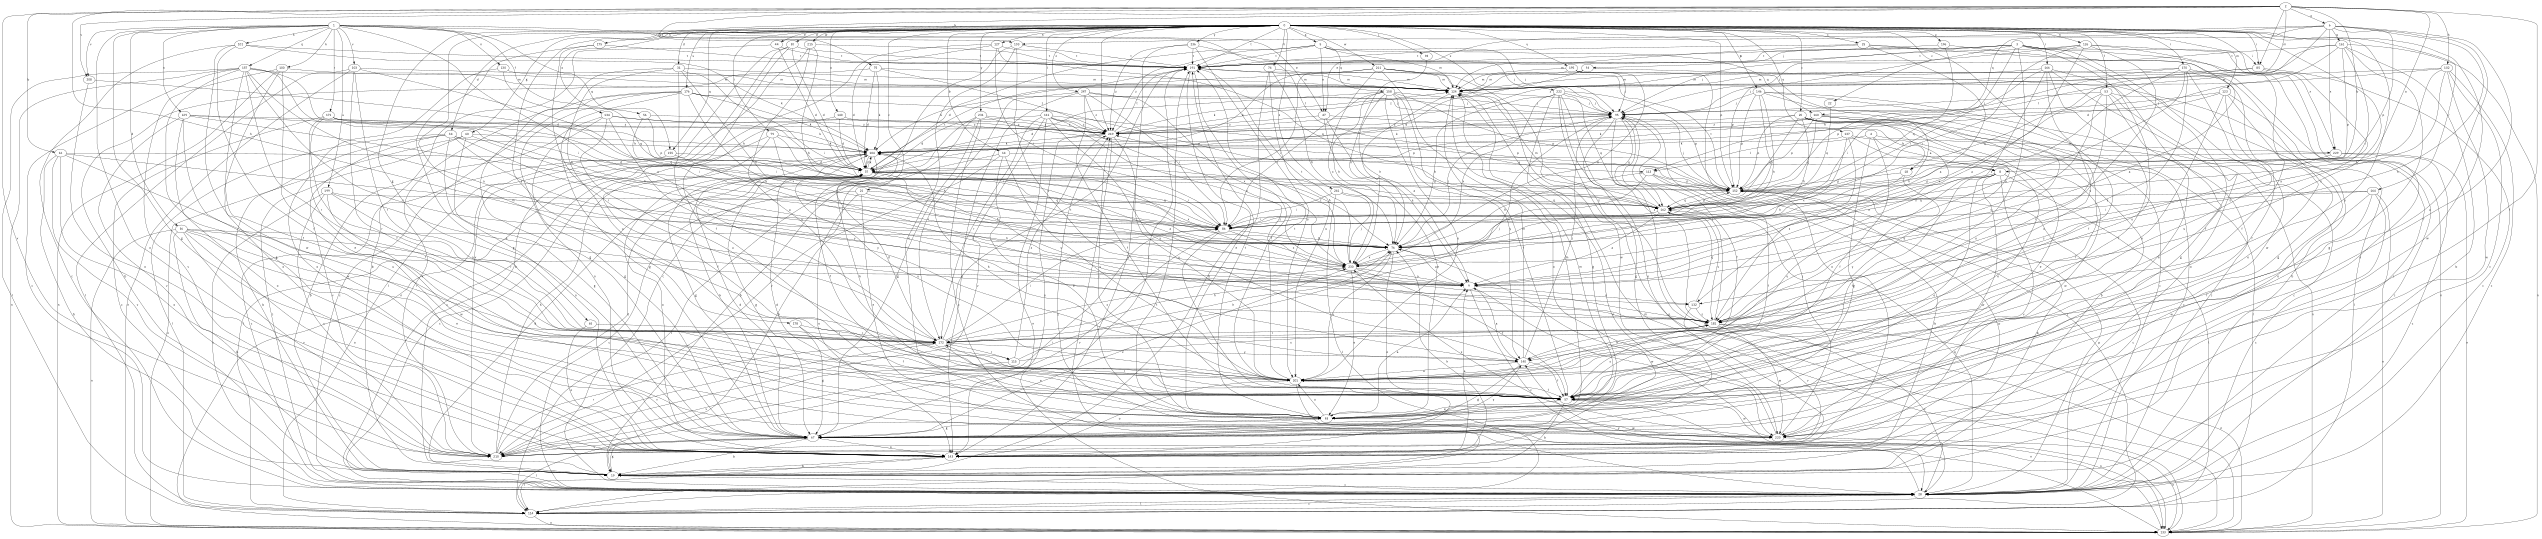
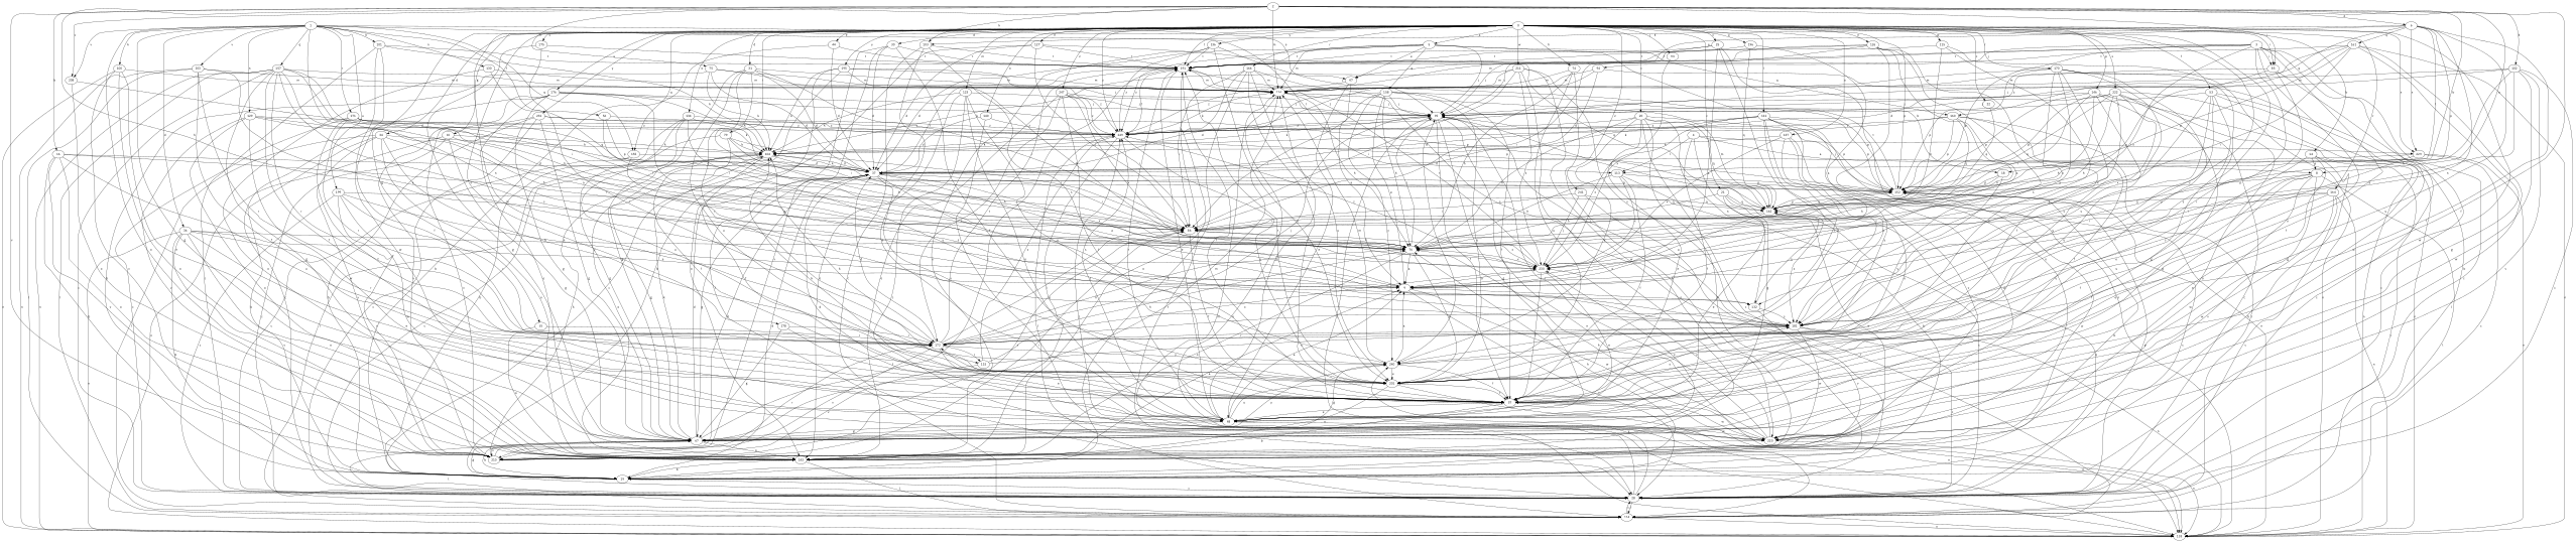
  strict digraph {
    fontname="IBM Plex Sans"
    node [fontname="IBM Plex Sans"]
    edge [fontname="IBM Plex Sans"]
    0
    5
    14
    20
    21
    22
    25
    30
    31
    34
    44
    53
    60
    65
    74
    79
    85
    93
    111
    115
    123
    126
    127
    134
    137
    140
    146
    152
    155
    164
    166
    170
    175
    176
    178
    181
    191
    195
    196
    211
    215
    220
    222
    229
    231
    236
    240
    241
    247
    249
    47
    18
    124
    95
    37
    158
    160
    8
    201
    48
    114
    19
    132
    76
    28
    162
    143
    57
    9
    133
    210
    67
    86
    172
    104
    230
    1
    36
    56
    100
    101
    113
    129
    130
    157
    171
    199
    203
    208
    2
    6
    16
    75
    102
    103
    161
    3
    94
    4
    0 -> 5 [label=a]
    0 -> 14 [label=b]
    0 -> 20 [label=c]
    0 -> 21 [label=c]
    0 -> 22 [label=c]
    0 -> 25 [label=c]
    0 -> 30 [label=d]
    0 -> 31 [label=d]
    0 -> 34 [label=d]
    0 -> 44 [label=e]
    0 -> 53 [label=f]
    0 -> 60 [label=g]
    0 -> 65 [label=g]
    0 -> 74 [label=h]
    0 -> 79 [label=i]
    0 -> 85 [label=i]
    0 -> 93 [label=j]
    0 -> 111 [label=l]
    0 -> 115 [label=m]
    0 -> 123 [label=m]
    0 -> 126 [label=n]
    0 -> 127 [label=n]
    0 -> 134 [label=o]
    0 -> 137 [label=o]
    0 -> 140 [label=o]
    0 -> 146 [label=p]
    0 -> 152 [label=p]
    0 -> 155 [label=q]
    0 -> 164 [label=r]
    0 -> 166 [label=r]
    0 -> 170 [label=r]
    0 -> 175 [label=s]
    0 -> 176 [label=s]
    0 -> 178 [label=s]
    0 -> 181 [label=s]
    0 -> 191 [label=t]
    0 -> 195 [label=u]
    0 -> 196 [label=u]
    0 -> 211 [label=w]
    0 -> 215 [label=w]
    0 -> 220 [label=w]
    0 -> 222 [label=x]
    0 -> 229 [label=x]
    0 -> 231 [label=y]
    0 -> 236 [label=y]
    0 -> 240 [label=y]
    0 -> 241 [label=z]
    0 -> 247 [label=z]
    0 -> 249 [label=z]
    5 -> 191 [label=t]
    5 -> 249 [label=z]
    5 -> 47 [label=e]
-   47 -> 18 [label=b]
+   5 -> 18 [label=b]
    5 -> 124 [label=m]
    5 -> 95 [label=j]
    5 -> 37 [label=d]
    5 -> 158 [label=q]
    5 -> 160 [label=q]
    14 -> 8 [label=a]
    14 -> 201 [label=u]
    14 -> 48 [label=e]
    14 -> 114 [label=l]
    14 -> 19 [label=b]
    20 -> 152 [label=p]
    20 -> 240 [label=y]
    20 -> 249 [label=z]
    20 -> 48 [label=e]
    20 -> 19 [label=b]
    20 -> 132 [label=n]
    20 -> 76 [label=h]
    20 -> 28 [label=c]
    20 -> 162 [label=q]
    21 -> 48 [label=e]
    21 -> 76 [label=h]
    21 -> 28 [label=c]
    21 -> 162 [label=q]
    21 -> 143 [label=o]
    22 -> 162 [label=q]
    25 -> 191 [label=t]
    25 -> 124 [label=m]
    25 -> 57 [label=f]
    25 -> 9 [label=a]
    25 -> 133 [label=n]
    30 -> 191 [label=t]
    30 -> 37 [label=d]
    30 -> 114 [label=l]
    30 -> 57 [label=f]
    30 -> 210 [label=v]
    31 -> 124 [label=m]
+   31 -> 37 [label=d]
    31 -> 201 [label=u]
    31 -> 76 [label=h]
    31 -> 67 [label=g]
    31 -> 86 [label=i]
    31 -> 172 [label=r]
    34 -> 240 [label=y]
    34 -> 114 [label=l]
    34 -> 19 [label=b]
    34 -> 143 [label=o]
    34 -> 210 [label=v]
    34 -> 104 [label=k]
    34 -> 230 [label=x]
    44 -> 191 [label=t]
    44 -> 37 [label=d]
    44 -> 19 [label=b]
    53 -> 181 [label=s]
    53 -> 95 [label=j]
    53 -> 48 [label=e]
    53 -> 114 [label=l]
    53 -> 28 [label=c]
    53 -> 172 [label=r]
    53 -> 230 [label=x]
    60 -> 28 [label=c]
    60 -> 9 [label=a]
    60 -> 133 [label=n]
    60 -> 67 [label=g]
    60 -> 104 [label=k]
    65 -> 143 [label=o]
    65 -> 172 [label=r]
    74 -> 124 [label=m]
    74 -> 201 [label=u]
    74 -> 19 [label=b]
    74 -> 76 [label=h]
    79 -> 114 [label=l]
    79 -> 76 [label=h]
    79 -> 57 [label=f]
    79 -> 86 [label=i]
    79 -> 104 [label=k]
    85 -> 181 [label=s]
    85 -> 124 [label=m]
    85 -> 28 [label=c]
    85 -> 162 [label=q]
    93 -> 230 [label=x]
    111 -> 152 [label=p]
    111 -> 181 [label=s]
    111 -> 240 [label=y]
    111 -> 249 [label=z]
    111 -> 37 [label=d]
    111 -> 133 [label=n]
    111 -> 210 [label=v]
    111 -> 172 [label=r]
    111 -> 230 [label=x]
    115 -> 181 [label=s]
    115 -> 249 [label=z]
    115 -> 76 [label=h]
    115 -> 210 [label=v]
    123 -> 95 [label=j]
    123 -> 201 [label=u]
    123 -> 48 [label=e]
    123 -> 28 [label=c]
    123 -> 143 [label=o]
    123 -> 104 [label=k]
    126 -> 181 [label=s]
    126 -> 191 [label=t]
    126 -> 95 [label=j]
    126 -> 143 [label=o]
    126 -> 57 [label=f]
    126 -> 9 [label=a]
    126 -> 86 [label=i]
    127 -> 191 [label=t]
    127 -> 37 [label=d]
    127 -> 19 [label=b]
    127 -> 162 [label=q]
    127 -> 86 [label=i]
    134 -> 240 [label=y]
    134 -> 249 [label=z]
    134 -> 201 [label=u]
    134 -> 19 [label=b]
    134 -> 67 [label=g]
    134 -> 86 [label=i]
    137 -> 181 [label=s]
    137 -> 220 [label=w]
    137 -> 48 [label=e]
    137 -> 104 [label=k]
    137 -> 230 [label=x]
    140 -> 249 [label=z]
    140 -> 37 [label=d]
    140 -> 28 [label=c]
    146 -> 152 [label=p]
    146 -> 95 [label=j]
    146 -> 201 [label=u]
    146 -> 76 [label=h]
    146 -> 28 [label=c]
    146 -> 133 [label=n]
    146 -> 86 [label=i]
    152 -> 191 [label=t]
    152 -> 95 [label=j]
    152 -> 19 [label=b]
    152 -> 28 [label=c]
    152 -> 162 [label=q]
    155 -> 181 [label=s]
    155 -> 37 [label=d]
    155 -> 28 [label=c]
    164 -> 220 [label=w]
    164 -> 28 [label=c]
    164 -> 162 [label=q]
    164 -> 57 [label=f]
    164 -> 133 [label=n]
    164 -> 86 [label=i]
    166 -> 181 [label=s]
    166 -> 124 [label=m]
    166 -> 201 [label=u]
    166 -> 19 [label=b]
    166 -> 143 [label=o]
    166 -> 57 [label=f]
    166 -> 86 [label=i]
    170 -> 152 [label=p]
    170 -> 181 [label=s]
    170 -> 124 [label=m]
    170 -> 201 [label=u]
    170 -> 57 [label=f]
    170 -> 9 [label=a]
    170 -> 67 [label=g]
    170 -> 230 [label=x]
    175 -> 191 [label=t]
    175 -> 67 [label=g]
    175 -> 172 [label=r]
    176 -> 152 [label=p]
    176 -> 95 [label=j]
    176 -> 28 [label=c]
    176 -> 143 [label=o]
    176 -> 210 [label=v]
    176 -> 67 [label=g]
    176 -> 104 [label=k]
    176 -> 230 [label=x]
    178 -> 57 [label=f]
    178 -> 67 [label=g]
    178 -> 172 [label=r]
    181 -> 220 [label=w]
    181 -> 95 [label=j]
    181 -> 28 [label=c]
    181 -> 133 [label=n]
    181 -> 172 [label=r]
    191 -> 124 [label=m]
    191 -> 48 [label=e]
    191 -> 57 [label=f]
    195 -> 124 [label=m]
    195 -> 95 [label=j]
    195 -> 76 [label=h]
    195 -> 28 [label=c]
    195 -> 143 [label=o]
    195 -> 104 [label=k]
    196 -> 191 [label=t]
    196 -> 162 [label=q]
    196 -> 9 [label=a]
    211 -> 181 [label=s]
    211 -> 220 [label=w]
    211 -> 124 [label=m]
    211 -> 143 [label=o]
    211 -> 86 [label=i]
    211 -> 104 [label=k]
    211 -> 230 [label=x]
    215 -> 191 [label=t]
    215 -> 201 [label=u]
    215 -> 76 [label=h]
    215 -> 133 [label=n]
    220 -> 95 [label=j]
    220 -> 37 [label=d]
    220 -> 76 [label=h]
    220 -> 133 [label=n]
    220 -> 230 [label=x]
    222 -> 152 [label=p]
    222 -> 181 [label=s]
    222 -> 95 [label=j]
    222 -> 76 [label=h]
    222 -> 162 [label=q]
    222 -> 143 [label=o]
    222 -> 133 [label=n]
    222 -> 67 [label=g]
    222 -> 230 [label=x]
    229 -> 181 [label=s]
    229 -> 37 [label=d]
    229 -> 28 [label=c]
    229 -> 133 [label=n]
    231 -> 152 [label=p]
    231 -> 249 [label=z]
    231 -> 19 [label=b]
    231 -> 28 [label=c]
    231 -> 210 [label=v]
    231 -> 67 [label=g]
    236 -> 191 [label=t]
    236 -> 249 [label=z]
    236 -> 95 [label=j]
    236 -> 201 [label=u]
    236 -> 143 [label=o]
    240 -> 124 [label=m]
    240 -> 95 [label=j]
    240 -> 201 [label=u]
    240 -> 57 [label=f]
    240 -> 9 [label=a]
    240 -> 67 [label=g]
    241 -> 114 [label=l]
    241 -> 162 [label=q]
    241 -> 86 [label=i]
    241 -> 230 [label=j]
    247 -> 249 [label=z]
    247 -> 95 [label=j]
    247 -> 143 [label=o]
    247 -> 57 [label=f]
    247 -> 86 [label=i]
    247 -> 172 [label=r]
    247 -> 230 [label=x]
    249 -> 191 [label=t]
    249 -> 124 [label=k]
    249 -> 201 [label=u]
    249 -> 114 [label=l]
    249 -> 143 [label=o]
    249 -> 104 [label=k]
    47 -> 249 [label=z]
    47 -> 48 [label=e]
    47 -> 9 [label=a]
    18 -> 152 [label=p]
    18 -> 240 [label=y]
    18 -> 76 [label=h]
    124 -> 95 [label=j]
    124 -> 76 [label=h]
    124 -> 133 [label=n]
    95 -> 249 [label=z]
    95 -> 162 [label=q]
    95 -> 57 [label=f]
    95 -> 133 [label=n]
    95 -> 67 [label=g]
    95 -> 104 [label=k]
    37 -> 152 [label=p]
    37 -> 181 [label=s]
    37 -> 191 [label=t]
    37 -> 201 [label=u]
    37 -> 9 [label=a]
    37 -> 67 [label=g]
    37 -> 86 [label=i]
    37 -> 104 [label=k]
    37 -> 230 [label=x]
    158 -> 152 [label=p]
    158 -> 240 [label=y]
    158 -> 95 [label=j]
    158 -> 37 [label=d]
    158 -> 201 [label=u]
    158 -> 76 [label=h]
    158 -> 57 [label=f]
    158 -> 9 [label=a]
    158 -> 86 [label=i]
    160 -> 152 [label=p]
    160 -> 249 [label=z]
    160 -> 114 [label=l]
    160 -> 76 [label=h]
    160 -> 162 [label=q]
    160 -> 57 [label=f]
    160 -> 104 [label=k]
    8 -> 152 [label=p]
    8 -> 220 [label=w]
    8 -> 201 [label=u]
    8 -> 48 [label=e]
    8 -> 114 [label=l]
    8 -> 57 [label=f]
    8 -> 210 [label=v]
    201 -> 191 [label=t]
    201 -> 143 [label=o]
    201 -> 57 [label=f]
    201 -> 133 [label=n]
    201 -> 104 [label=k]
    48 -> 191 [label=t]
    48 -> 220 [label=w]
    48 -> 249 [label=z]
    48 -> 124 [label=m]
    48 -> 201 [label=u]
    48 -> 9 [label=a]
    48 -> 67 [label=g]
    114 -> 95 [label=j]
    114 -> 28 [label=c]
    114 -> 133 [label=n]
    19 -> 37 [label=d]
    19 -> 76 [label=h]
    19 -> 28 [label=c]
    19 -> 67 [label=g]
    132 -> 181 [label=s]
    132 -> 162 [label=q]
    132 -> 210 [label=v]
    76 -> 95 [label=j]
    76 -> 201 [label=u]
    76 -> 143 [label=o]
    76 -> 9 [label=a]
    76 -> 230 [label=x]
    28 -> 152 [label=p]
    28 -> 240 [label=y]
    28 -> 249 [label=z]
    28 -> 114 [label=l]
    28 -> 162 [label=q]
    162 -> 152 [label=p]
    162 -> 181 [label=s]
    162 -> 124 [label=m]
    162 -> 9 [label=a]
    162 -> 86 [label=i]
    143 -> 152 [label=p]
    143 -> 114 [label=l]
    143 -> 19 [label=b]
    143 -> 9 [label=a]
    57 -> 181 [label=s]
    57 -> 220 [label=w]
    57 -> 48 [label=e]
    57 -> 19 [label=b]
    57 -> 133 [label=n]
    57 -> 172 [label=r]
    57 -> 104 [label=k]
    9 -> 220 [label=w]
    9 -> 132 [label=n]
    9 -> 28 [label=c]
    133 -> 191 [label=t]
    133 -> 124 [label=m]
    210 -> 37 [label=d]
    210 -> 86 [label=i]
    210 -> 172 [label=r]
    210 -> 104 [label=k]
    67 -> 191 [label=t]
    67 -> 240 [label=y]
    67 -> 124 [label=m]
    67 -> 37 [label=d]
    67 -> 114 [label=l]
    67 -> 19 [label=b]
    67 -> 143 [label=o]
    67 -> 210 [label=v]
    67 -> 104 [label=k]
    67 -> 230 [label=x]
    86 -> 76 [label=h]
    86 -> 57 [label=f]
    86 -> 210 [label=v]
    86 -> 230 [label=x]
    172 -> 115 [label=r]
    172 -> 191 [label=t]
    172 -> 240 [label=y]
    172 -> 95 [label=j]
    172 -> 37 [label=d]
    172 -> 48 [label=e]
    172 -> 76 [label=h]
    172 -> 210 [label=v]
    172 -> 86 [label=i]
    172 -> 230 [label=x]
    104 -> 37 [label=d]
    104 -> 76 [label=h]
    104 -> 28 [label=c]
    104 -> 143 [label=o]
    104 -> 57 [label=f]
    104 -> 67 [label=g]
    230 -> 191 [label=t]
    230 -> 249 [label=z]
    230 -> 48 [label=e]
    230 -> 57 [label=f]
    230 -> 9 [label=a]
    1 -> 155 [label=q]
    1 -> 47 [label=e]
    1 -> 132 [label=n]
    1 -> 143 [label=o]
    1 -> 67 [label=g]
    1 -> 36 [label=d]
    1 -> 56 [label=f]
    1 -> 100 [label=k]
    1 -> 101 [label=k]
    1 -> 113 [label=l]
    1 -> 129 [label=n]
    1 -> 130 [label=n]
    1 -> 157 [label=q]
    1 -> 171 [label=r]
    1 -> 199 [label=u]
    1 -> 203 [label=v]
    1 -> 208 [label=v]
    36 -> 48 [label=e]
    36 -> 19 [label=b]
    36 -> 76 [label=h]
    36 -> 143 [label=o]
    36 -> 9 [label=a]
    36 -> 133 [label=n]
    36 -> 210 [label=v]
    36 -> 172 [label=r]
    56 -> 152 [label=p]
    56 -> 249 [label=z]
    56 -> 86 [label=i]
    100 -> 124 [label=m]
    100 -> 48 [label=e]
    100 -> 143 [label=o]
    100 -> 133 [label=n]
    100 -> 210 [label=v]
    101 -> 191 [label=t]
    101 -> 220 [label=w]
    101 -> 28 [label=c]
    101 -> 57 [label=f]
    101 -> 104 [label=k]
    113 -> 152 [label=p]
    113 -> 19 [label=b]
    113 -> 76 [label=h]
    113 -> 57 [label=f]
    113 -> 230 [label=x]
    129 -> 220 [label=w]
    129 -> 249 [label=z]
    129 -> 76 [label=h]
    129 -> 143 [label=o]
    129 -> 210 [label=v]
    129 -> 104 [label=k]
    130 -> 124 [label=m]
    130 -> 162 [label=q]
    130 -> 143 [label=o]
    157 -> 181 [label=s]
    157 -> 124 [label=m]
    157 -> 114 [label=l]
    157 -> 76 [label=h]
    157 -> 28 [label=c]
    157 -> 57 [label=f]
    157 -> 9 [label=a]
    157 -> 133 [label=n]
    157 -> 67 [label=g]
    157 -> 86 [label=i]
    157 -> 172 [label=r]
    171 -> 249 [label=z]
    171 -> 28 [label=c]
    171 -> 162 [label=q]
    171 -> 57 [label=f]
    171 -> 86 [label=i]
    171 -> 172 [label=r]
    199 -> 220 [label=w]
    199 -> 28 [label=c]
    199 -> 162 [label=q]
    199 -> 9 [label=a]
    199 -> 210 [label=v]
    199 -> 172 [label=r]
    203 -> 124 [label=m]
    203 -> 114 [label=l]
    203 -> 57 [label=f]
    203 -> 9 [label=a]
    203 -> 133 [label=n]
    203 -> 172 [label=r]
    208 -> 37 [label=d]
    208 -> 143 [label=o]
    2 -> 85 [label=i]
    2 -> 18 [label=b]
    2 -> 124 [label=m]
    2 -> 8 [label=a]
    2 -> 76 [label=h]
    2 -> 57 [label=f]
    2 -> 210 [label=v]
    2 -> 208 [label=v]
    2 -> 6 [label=a]
    2 -> 16 [label=b]
    2 -> 75 [label=h]
    2 -> 102 [label=k]
    2 -> 103 [label=k]
    6 -> 152 [label=p]
    6 -> 229 [label=x]
    6 -> 47 [label=e]
    6 -> 160 [label=q]
    6 -> 201 [label=u]
    6 -> 132 [label=n]
    6 -> 57 [label=f]
    6 -> 113 [label=l]
    6 -> 103 [label=k]
    6 -> 161 [label=q]
    16 -> 37 [label=d]
    16 -> 201 [label=u]
    16 -> 19 [label=b]
    16 -> 143 [label=o]
    16 -> 210 [label=v]
    16 -> 86 [label=i]
    75 -> 249 [label=z]
    75 -> 124 [label=m]
    75 -> 37 [label=d]
    75 -> 19 [label=b]
    75 -> 104 [label=k]
    102 -> 220 [label=w]
    102 -> 124 [label=m]
    102 -> 95 [label=j]
    102 -> 76 [label=h]
    102 -> 28 [label=c]
    102 -> 9 [label=a]
    102 -> 210 [label=v]
    103 -> 181 [label=s]
    103 -> 191 [label=t]
    103 -> 48 [label=e]
    103 -> 28 [label=c]
    161 -> 152 [label=p]
    161 -> 191 [label=t]
    161 -> 249 [label=z]
    161 -> 37 [label=d]
    161 -> 19 [label=b]
    161 -> 133 [label=n]
    161 -> 67 [label=g]
    161 -> 86 [label=i]
    3 -> 85 [label=i]
    3 -> 152 [label=p]
    3 -> 191 [label=t]
    3 -> 220 [label=w]
    3 -> 95 [label=j]
    3 -> 201 [label=u]
    3 -> 28 [label=c]
    3 -> 57 [label=f]
    3 -> 86 [label=i]
    3 -> 172 [label=r]
    3 -> 94 [label=j]
    94 -> 249 [label=z]
    94 -> 124 [label=m]
    94 -> 37 [label=d]
    94 -> 67 [label=g]
    4 -> 229 [label=x]
    4 -> 8 [label=a]
    4 -> 57 [label=f]
    4 -> 67 [label=g]
    4 -> 113 [label=l]
  }
